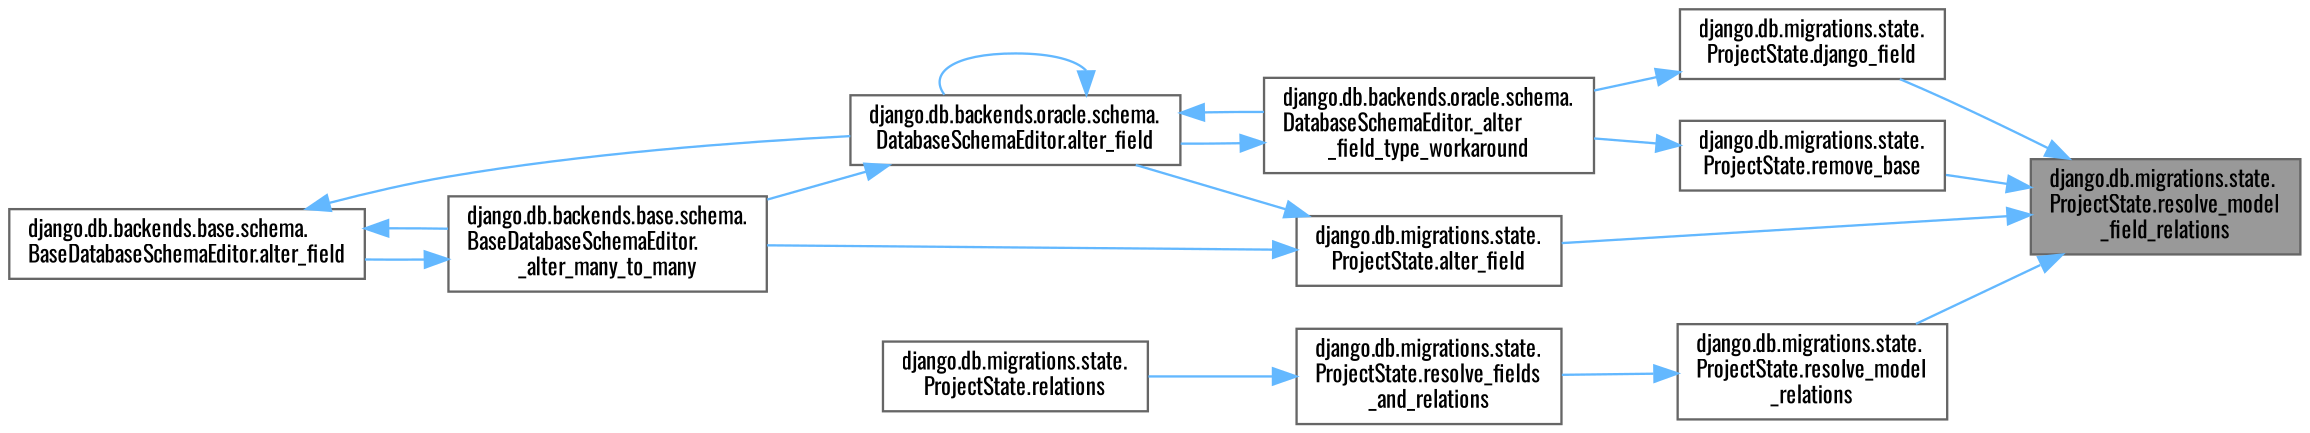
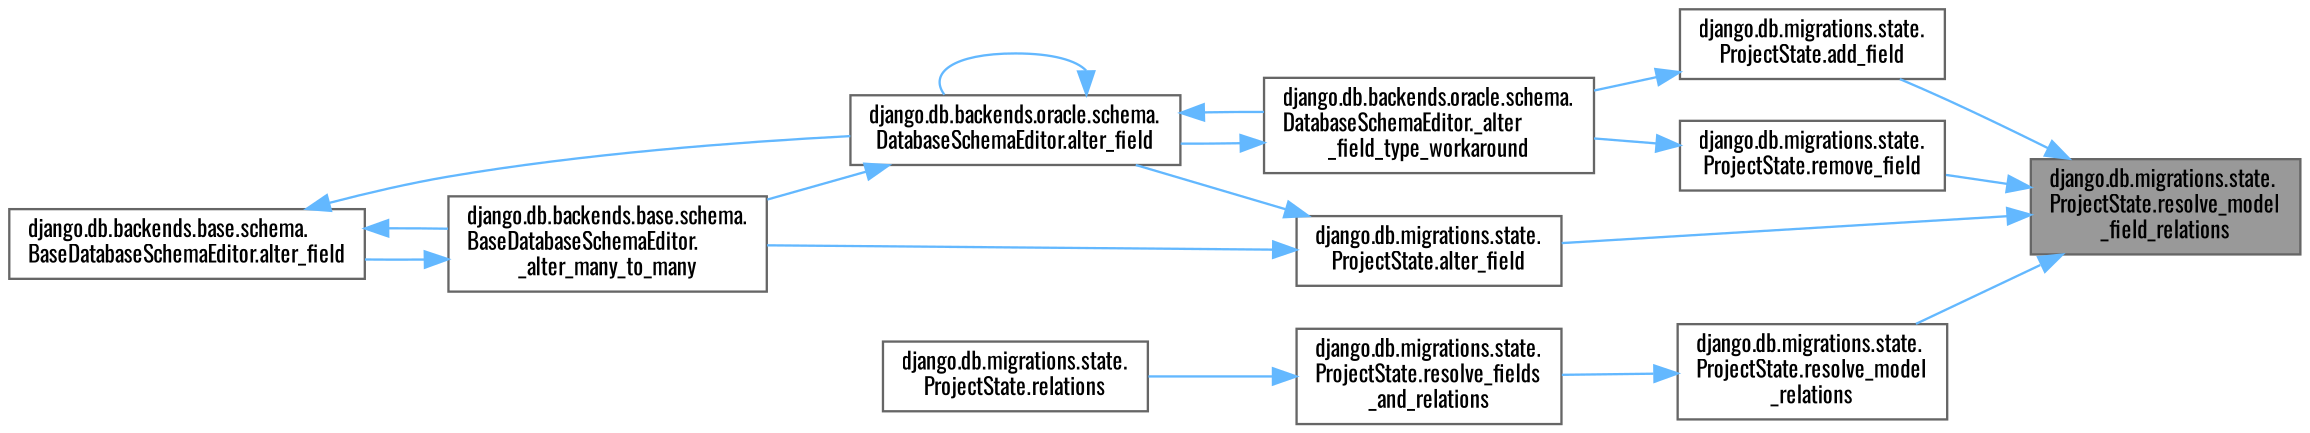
  digraph {
    fontname=Oswald
    rankdir=RL
    node [color=grey40 fillcolor=white fontname=Oswald fontsize=10 shape=box style=filled]
    edge [color=steelblue1 dir=back fontname=Oswald fontsize=10 labelfontname=Helvetica labelfontsize=10 style=solid]
    n1 [color=gray40 fillcolor=grey60 fontcolor=black height=0.2 label="django.db.migrations.state.\lProjectState.resolve_model\l_field_relations" width=0.4]
-   n2 [height=0.2 label="django.db.migrations.state.\lProjectState.django_field" width=0.4]
+   n2 [height=0.2 label="django.db.migrations.state.\lProjectState.add_field" width=0.4]
    n3 [height=0.2 label="django.db.migrations.state.\lProjectState.alter_field" width=0.4]
-   n4 [height=0.2 label="django.db.migrations.state.\lProjectState.remove_base" width=0.4]
+   n4 [height=0.2 label="django.db.migrations.state.\lProjectState.remove_field" width=0.4]
    n5 [height=0.2 label="django.db.migrations.state.\lProjectState.resolve_model\l_relations" width=0.4]
    n6 [height=0.2 label="django.db.backends.oracle.schema.\lDatabaseSchemaEditor._alter\l_field_type_workaround" width=0.4]
    n7 [height=0.2 label="django.db.backends.oracle.schema.\lDatabaseSchemaEditor.alter_field" width=0.4]
    n8 [height=0.2 label="django.db.backends.base.schema.\lBaseDatabaseSchemaEditor.\l_alter_many_to_many" width=0.4]
    n9 [height=0.2 label="django.db.migrations.state.\lProjectState.resolve_fields\l_and_relations" width=0.4]
    n10 [height=0.2 label="django.db.backends.base.schema.\lBaseDatabaseSchemaEditor.alter_field" width=0.4]
    n11 [height=0.2 label="django.db.migrations.state.\lProjectState.relations" width=0.4]
    n1 -> n2
    n1 -> n3
    n1 -> n4
    n1 -> n5
    n2 -> n6
    n3 -> n7
    n3 -> n8
    n4 -> n6
    n5 -> n9
    n6 -> n7
    n7 -> n6
    n7 -> n7
    n7 -> n8
    n8 -> n10
    n9 -> n11
    n10 -> n7
    n10 -> n8
  }
